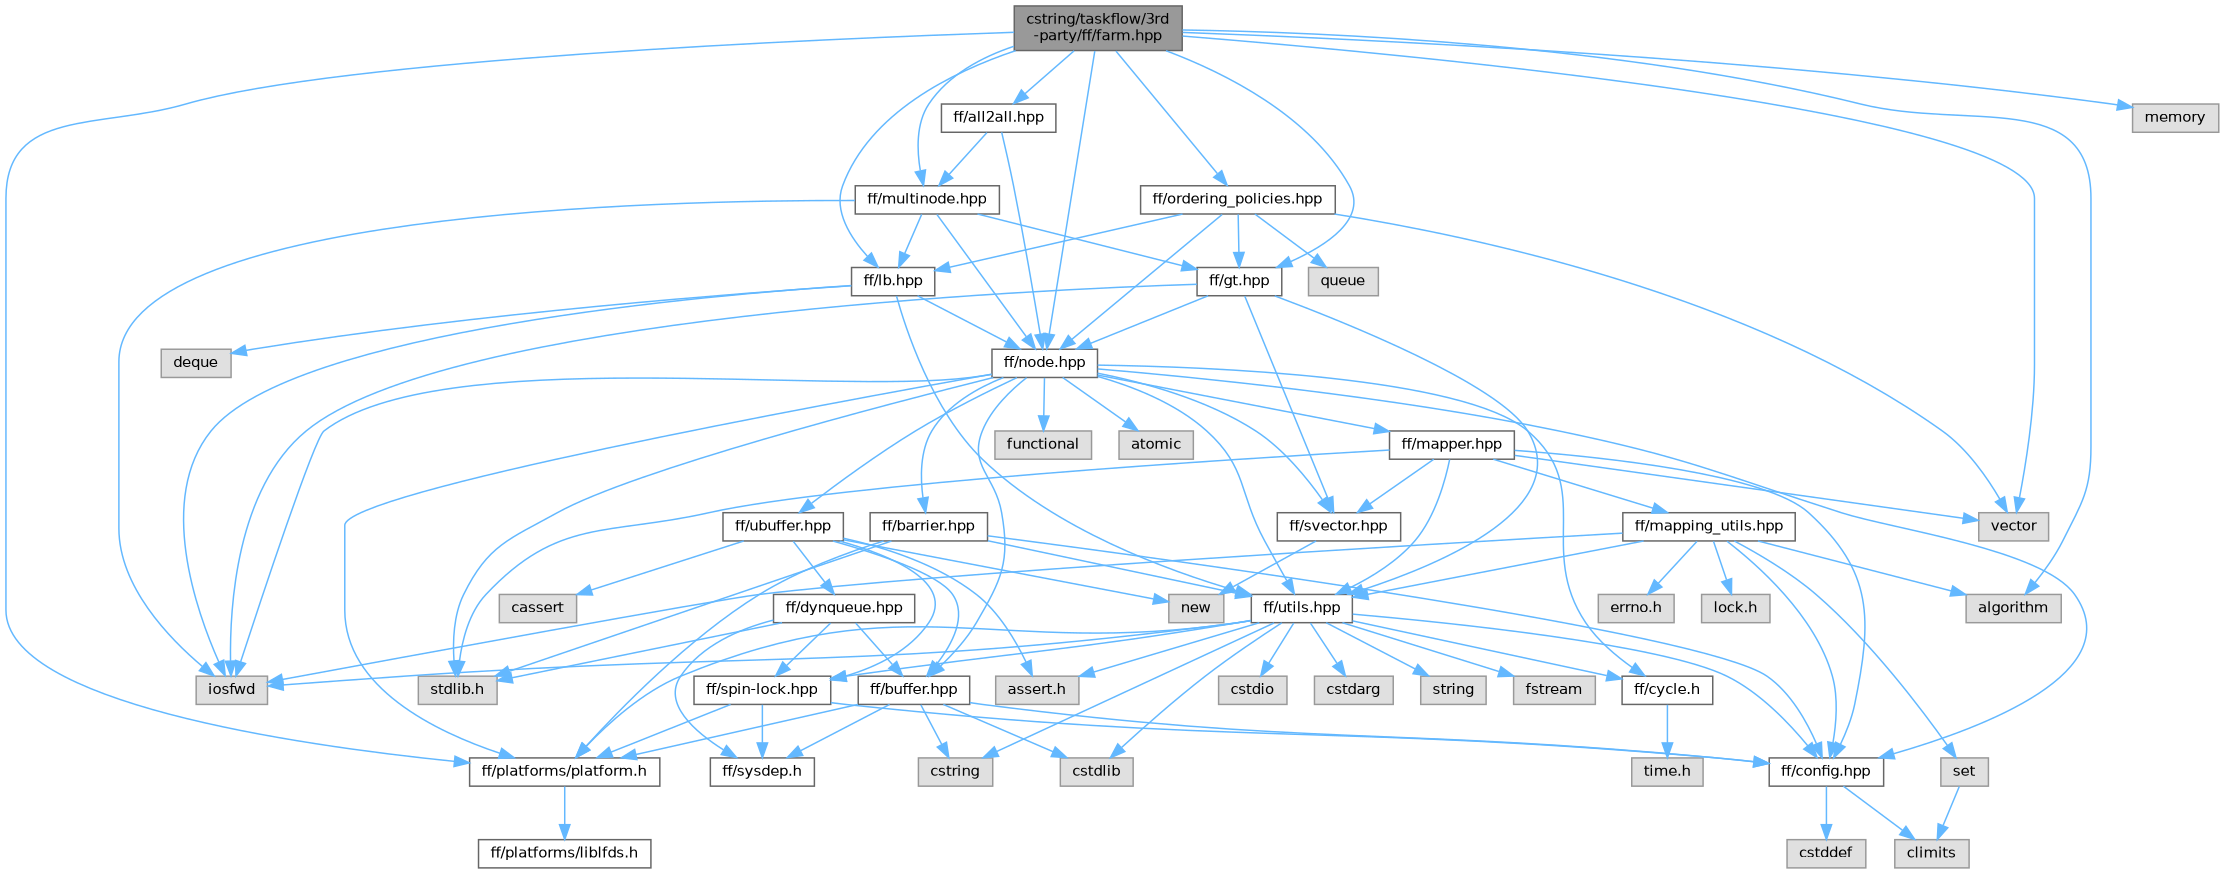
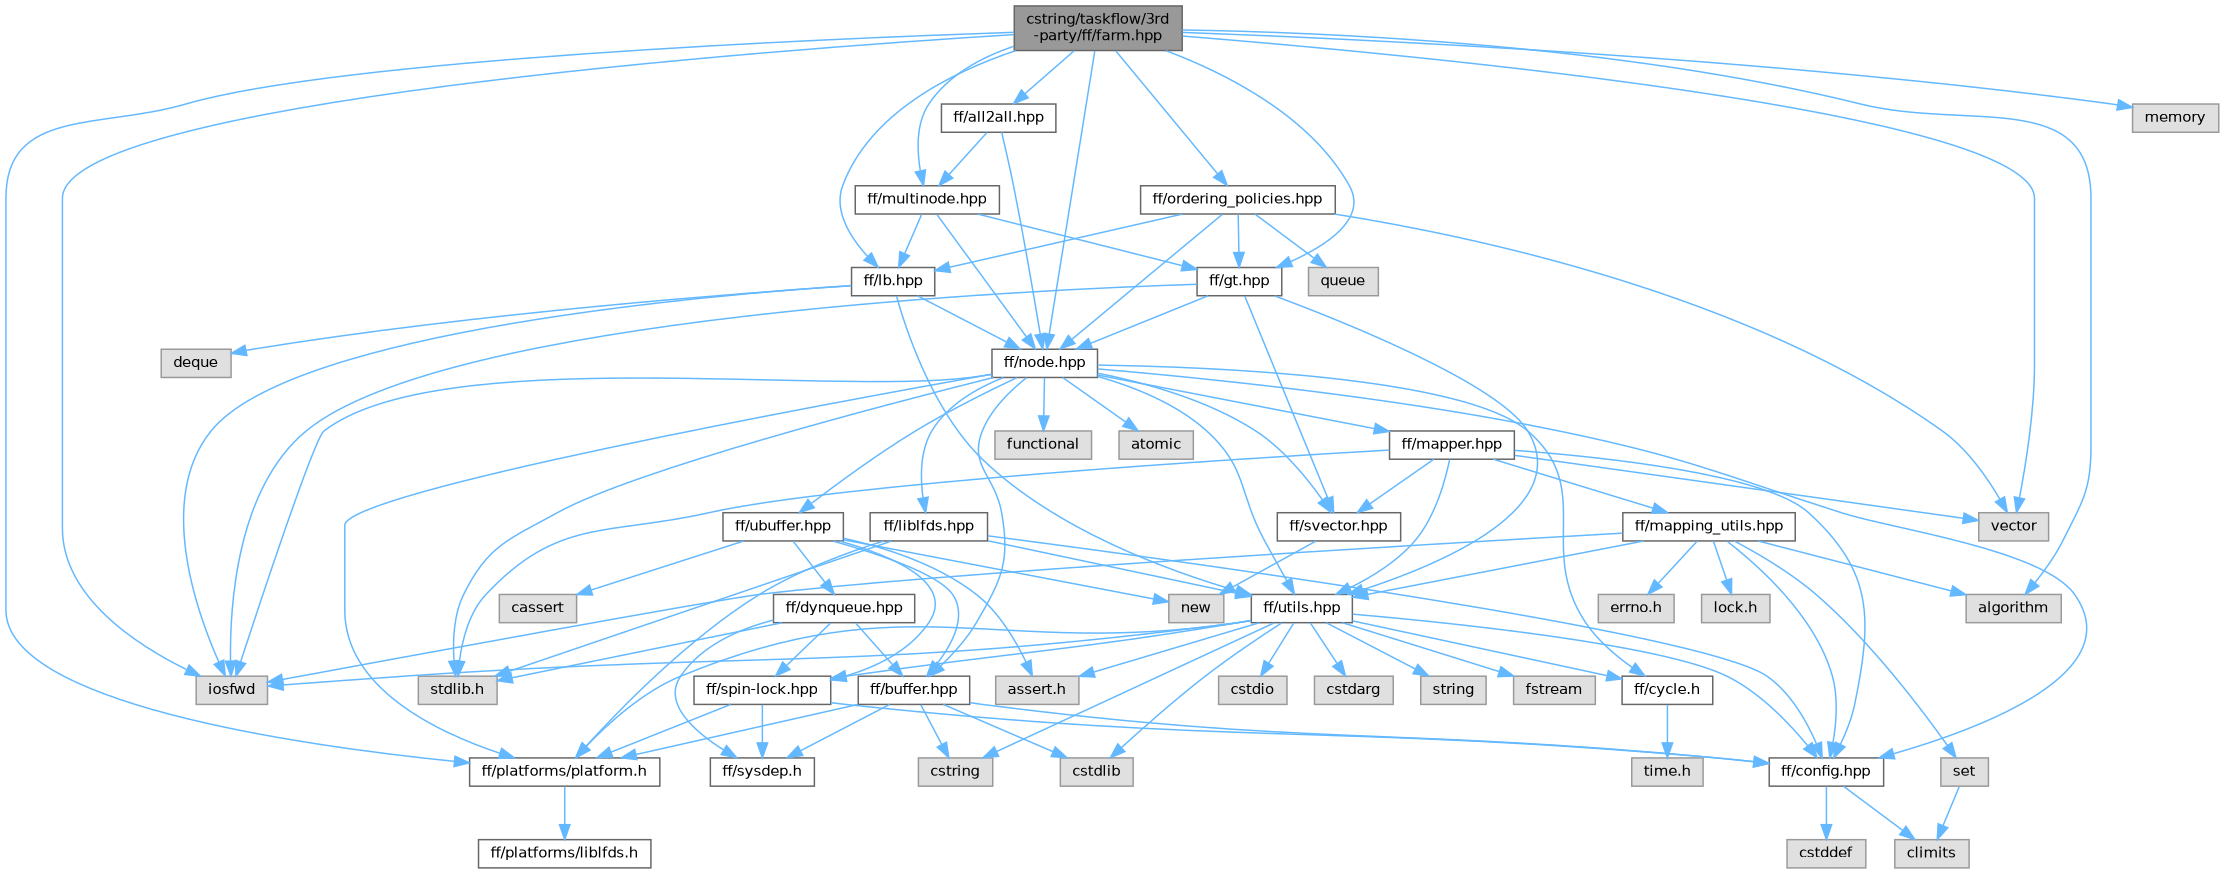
  digraph {
    node [color=grey60 fillcolor="#E0E0E0" fontname=Helvetica fontsize=10 shape=box style=filled]
    edge [color=steelblue1 fontname=Helvetica fontsize=10 labelfontname=Helvetica labelfontsize=10 style=solid]
    n1 [color=gray40 fillcolor=grey60 fontcolor=black height=0.2 label="cstring/taskflow/3rd\l-party/ff/farm.hpp" width=0.4]
    n2 [height=0.2 label=iosfwd width=0.4]
    n3 [height=0.2 label=vector width=0.4]
    n4 [height=0.2 label=algorithm width=0.4]
    n5 [height=0.2 label=memory width=0.4]
    n6 [color=grey40 fillcolor=white height=0.2 label="ff/platforms/platform.h" width=0.4]
    n7 [color=grey40 fillcolor=white height=0.2 label="ff/lb.hpp" width=0.4]
    n8 [color=grey40 fillcolor=white height=0.2 label="ff/node.hpp" width=0.4]
    n9 [color=grey40 fillcolor=white height=0.2 label="ff/gt.hpp" width=0.4]
    n10 [color=grey40 fillcolor=white height=0.2 label="ff/multinode.hpp" width=0.4]
    n11 [color=grey40 fillcolor=white height=0.2 label="ff/ordering_policies.hpp" width=0.4]
    n12 [color=grey40 fillcolor=white height=0.2 label="ff/all2all.hpp" width=0.4]
    n13 [color=grey40 fillcolor=white height=0.2 label="ff/platforms/liblfds.h" width=0.4]
    n14 [height=0.2 label=deque width=0.4]
    n15 [color=grey40 fillcolor=white height=0.2 label="ff/utils.hpp" width=0.4]
    n16 [color=grey40 fillcolor=white height=0.2 label="ff/config.hpp" width=0.4]
    n17 [color=grey40 fillcolor=white height=0.2 label="ff/cycle.h" width=0.4]
    n18 [height=0.2 label="stdlib.h" width=0.4]
    n19 [height=0.2 label=functional width=0.4]
    n20 [color=grey40 fillcolor=white height=0.2 label="ff/buffer.hpp" width=0.4]
    n21 [color=grey40 fillcolor=white height=0.2 label="ff/ubuffer.hpp" width=0.4]
    n22 [color=grey40 fillcolor=white height=0.2 label="ff/mapper.hpp" width=0.4]
    n23 [color=grey40 fillcolor=white height=0.2 label="ff/svector.hpp" width=0.4]
-   n24 [color=grey40 fillcolor=white height=0.2 label="ff/barrier.hpp" width=0.4]
+   n24 [color=grey40 fillcolor=white height=0.2 label="ff/liblfds.hpp" width=0.4]
    n25 [height=0.2 label=atomic width=0.4]
    n26 [height=0.2 label=queue width=0.4]
    n27 [height=0.2 label="assert.h" width=0.4]
    n28 [height=0.2 label=cstdio width=0.4]
    n29 [height=0.2 label=cstdlib width=0.4]
    n30 [height=0.2 label=cstdarg width=0.4]
    n31 [height=0.2 label=cstring width=0.4]
    n32 [height=0.2 label=string width=0.4]
    n33 [height=0.2 label=fstream width=0.4]
    n34 [color=grey40 fillcolor=white height=0.2 label="ff/spin-lock.hpp" width=0.4]
    n35 [height=0.2 label=cstddef width=0.4]
    n36 [height=0.2 label=climits width=0.4]
    n37 [height=0.2 label="time.h" width=0.4]
    n38 [color=grey40 fillcolor=white height=0.2 label="ff/sysdep.h" width=0.4]
    n39 [height=0.2 label=cassert width=0.4]
    n40 [height=0.2 label=new width=0.4]
    n41 [color=grey40 fillcolor=white height=0.2 label="ff/dynqueue.hpp" width=0.4]
    n42 [color=grey40 fillcolor=white height=0.2 label="ff/mapping_utils.hpp" width=0.4]
    n43 [height=0.2 label=set width=0.4]
    n44 [height=0.2 label="errno.h" width=0.4]
    n45 [height=0.2 label="lock.h" width=0.4]
-   n10 -> n2
+   n1 -> n2
    n1 -> n3
    n1 -> n4
    n1 -> n5
    n1 -> n6
    n1 -> n7
    n1 -> n8
    n1 -> n9
    n1 -> n10
    n1 -> n11
    n1 -> n12
    n6 -> n13
    n7 -> n2
    n7 -> n8
    n7 -> n14
    n7 -> n15
    n8 -> n2
    n8 -> n6
    n8 -> n15
    n8 -> n16
    n8 -> n17
    n8 -> n18
    n8 -> n19
    n8 -> n20
    n8 -> n21
    n8 -> n22
    n8 -> n23
    n8 -> n24
    n8 -> n25
    n9 -> n2
    n9 -> n8
    n9 -> n15
    n9 -> n23
    n10 -> n7
    n10 -> n8
    n10 -> n9
    n11 -> n3
    n11 -> n7
    n11 -> n8
    n11 -> n9
    n11 -> n26
    n12 -> n8
    n12 -> n10
    n15 -> n2
    n15 -> n6
    n15 -> n16
    n15 -> n17
    n15 -> n27
    n15 -> n28
    n15 -> n29
    n15 -> n30
    n15 -> n31
    n15 -> n32
    n15 -> n33
    n15 -> n34
    n16 -> n35
    n16 -> n36
    n17 -> n37
    n20 -> n6
    n20 -> n16
    n20 -> n29
    n20 -> n31
    n20 -> n38
    n21 -> n20
    n21 -> n27
    n21 -> n34
    n21 -> n39
    n21 -> n40
    n21 -> n41
    n22 -> n3
    n22 -> n15
    n22 -> n16
    n22 -> n18
    n22 -> n23
    n22 -> n42
    n23 -> n40
    n24 -> n6
    n24 -> n15
    n24 -> n16
    n24 -> n18
    n34 -> n6
    n34 -> n16
    n34 -> n38
    n41 -> n18
    n41 -> n20
    n41 -> n34
    n41 -> n38
    n42 -> n2
    n42 -> n4
    n42 -> n15
    n42 -> n16
    n42 -> n43
    n42 -> n44
    n42 -> n45
    n43 -> n36
  }
